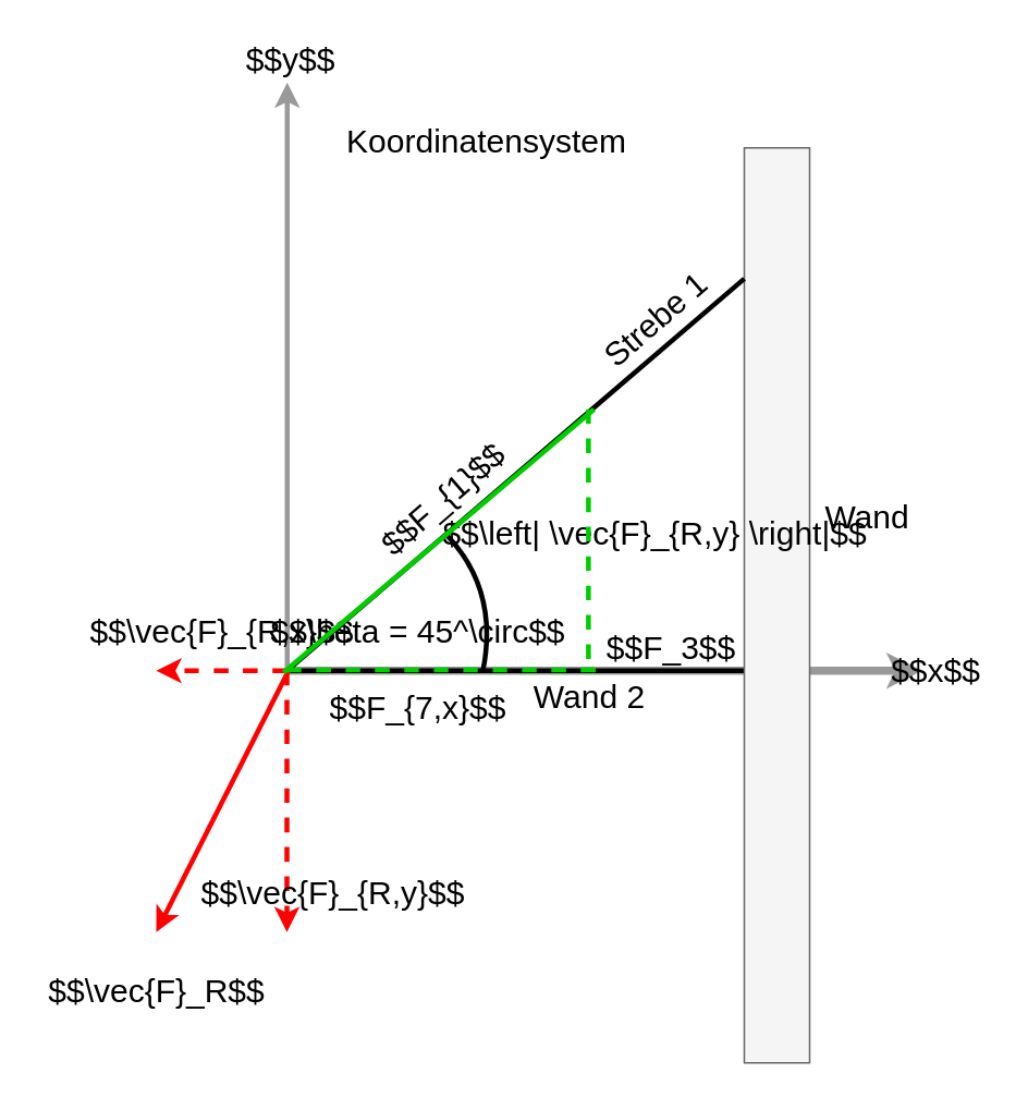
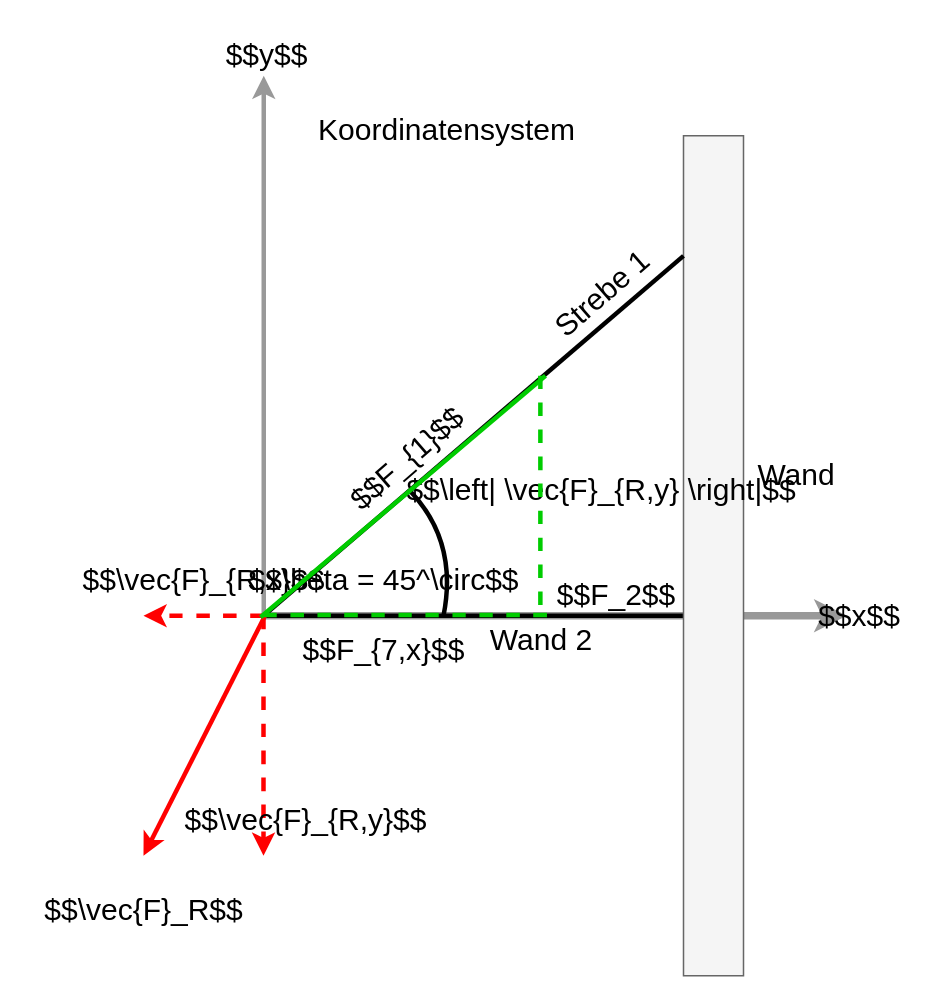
  <mxCell id="0" />
  <mxCell id="1" parent="0" />
  <mxCell id="2" value="" style="endArrow=classic;html=1;fontSize=20;strokeColor=#999999;strokeWidth=3;curved=1;" parent="1" edge="1"><mxGeometry width="50" height="50" relative="1" as="geometry"><mxPoint x="175.17" y="410" as="sourcePoint" /><mxPoint x="175.17" y="50" as="targetPoint" /></mxGeometry></mxCell>
  <mxCell id="3" value="" style="endArrow=classic;html=1;fontSize=20;strokeColor=#999999;strokeWidth=5;curved=1;" parent="1" edge="1"><mxGeometry width="50" height="50" relative="1" as="geometry"><mxPoint x="174" y="410" as="sourcePoint" /><mxPoint x="564" y="410" as="targetPoint" /></mxGeometry></mxCell>
  <mxCell id="4" value="" style="endArrow=none;html=1;rounded=0;strokeWidth=3;" parent="1" edge="1"><mxGeometry width="50" height="50" relative="1" as="geometry"><mxPoint x="175" y="410" as="sourcePoint" /><mxPoint x="465" y="410" as="targetPoint" /></mxGeometry></mxCell>
  <mxCell id="5" value="" style="rounded=0;whiteSpace=wrap;html=1;fillColor=#f5f5f5;fontColor=#333333;strokeColor=#666666;" parent="1" vertex="1"><mxGeometry x="455" y="90" width="40" height="560" as="geometry" /></mxCell>
  <mxCell id="6" value="" style="endArrow=none;html=1;rounded=0;entryX=0;entryY=0.143;entryDx=0;entryDy=0;entryPerimeter=0;strokeWidth=3;" parent="1" target="5" edge="1"><mxGeometry width="50" height="50" relative="1" as="geometry"><mxPoint x="175" y="410" as="sourcePoint" /><mxPoint x="335" y="340" as="targetPoint" /></mxGeometry></mxCell>
  <mxCell id="7" value="Strebe 1" style="text;html=1;resizable=0;autosize=1;align=center;verticalAlign=middle;points=[];fillColor=none;strokeColor=none;rounded=0;fontSize=20;rotation=319;" parent="1" vertex="1"><mxGeometry x="355" y="180" width="90" height="30" as="geometry" /></mxCell>
  <mxCell id="8" value="Wand 2" style="text;html=1;resizable=0;autosize=1;align=center;verticalAlign=middle;points=[];fillColor=none;strokeColor=none;rounded=0;fontSize=20;" parent="1" vertex="1"><mxGeometry x="315" y="410" width="90" height="30" as="geometry" /></mxCell>
  <mxCell id="9" value="Wand" style="text;html=1;resizable=0;autosize=1;align=center;verticalAlign=middle;points=[];fillColor=none;strokeColor=none;rounded=0;fontSize=20;" parent="1" vertex="1"><mxGeometry x="495" y="300" width="70" height="30" as="geometry" /></mxCell>
  <mxCell id="10" value="$$F_{1}$$" style="text;html=1;resizable=0;autosize=1;align=center;verticalAlign=middle;points=[];fillColor=none;strokeColor=none;rounded=0;fontSize=20;rotation=319;" parent="1" vertex="1"><mxGeometry x="215" y="290" width="110" height="30" as="geometry" /></mxCell>
- <mxCell id="11" value="$$F_3$$" style="text;html=1;resizable=0;autosize=1;align=center;verticalAlign=middle;points=[];fillColor=none;strokeColor=none;rounded=0;fontSize=20;" parent="1" vertex="1"><mxGeometry x="365" y="380" width="90" height="30" as="geometry" /></mxCell>
+ <mxCell id="11" value="$$F_2$$" style="text;html=1;resizable=0;autosize=1;align=center;verticalAlign=middle;points=[];fillColor=none;strokeColor=none;rounded=0;fontSize=20;" parent="1" vertex="1"><mxGeometry x="365" y="380" width="90" height="30" as="geometry" /></mxCell>
  <mxCell id="12" value="" style="endArrow=none;html=1;fontSize=20;strokeColor=#000000;strokeWidth=3;curved=1;" parent="1" edge="1"><mxGeometry width="50" height="50" relative="1" as="geometry"><mxPoint x="295" y="410" as="sourcePoint" /><mxPoint x="272" y="326" as="targetPoint" /><Array as="points"><mxPoint x="305" y="360" /></Array></mxGeometry></mxCell>
  <mxCell id="13" value="$$\beta = 45^\circ$$" style="text;html=1;resizable=0;autosize=1;align=center;verticalAlign=middle;points=[];fillColor=none;strokeColor=none;rounded=0;fontSize=20;" parent="1" vertex="1"><mxGeometry x="155" y="370" width="200" height="30" as="geometry" /></mxCell>
  <mxCell id="14" value="$$\vec{F}_R$$" style="text;html=1;resizable=0;autosize=1;align=center;verticalAlign=middle;points=[];fillColor=none;strokeColor=none;rounded=0;fontSize=20;" parent="1" vertex="1"><mxGeometry x="20" y="590" width="150" height="30" as="geometry" /></mxCell>
  <mxCell id="15" value="" style="endArrow=none;html=1;strokeWidth=3;fontSize=20;curved=1;strokeColor=#FF0000;startArrow=classic;startFill=1;" parent="1" edge="1"><mxGeometry width="50" height="50" relative="1" as="geometry"><mxPoint x="95" y="570" as="sourcePoint" /><mxPoint x="176" y="410" as="targetPoint" /></mxGeometry></mxCell>
  <mxCell id="16" value="Koordinatensystem" style="text;html=1;resizable=0;autosize=1;align=center;verticalAlign=middle;points=[];fillColor=none;strokeColor=none;rounded=0;fontSize=20;" parent="1" vertex="1"><mxGeometry x="202" y="70" width="190" height="30" as="geometry" /></mxCell>
  <mxCell id="17" value="$$x$$" style="text;html=1;resizable=0;autosize=1;align=center;verticalAlign=middle;points=[];fillColor=none;strokeColor=none;rounded=0;fontSize=20;" parent="1" vertex="1"><mxGeometry x="537" y="394" width="70" height="30" as="geometry" /></mxCell>
  <mxCell id="18" value="$$y$$" style="text;html=1;resizable=0;autosize=1;align=center;verticalAlign=middle;points=[];fillColor=none;strokeColor=none;rounded=0;fontSize=20;" parent="1" vertex="1"><mxGeometry x="142" y="20" width="70" height="30" as="geometry" /></mxCell>
  <mxCell id="19" value="" style="endArrow=classic;html=1;fontSize=20;strokeColor=#FF0000;strokeWidth=3;curved=1;dashed=1;" parent="1" edge="1"><mxGeometry width="50" height="50" relative="1" as="geometry"><mxPoint x="175" y="410" as="sourcePoint" /><mxPoint x="175" y="570" as="targetPoint" /></mxGeometry></mxCell>
  <mxCell id="20" value="$$\vec{F}_{R,y}$$" style="text;html=1;resizable=0;autosize=1;align=center;verticalAlign=middle;points=[];fillColor=none;strokeColor=none;rounded=0;fontSize=20;" parent="1" vertex="1"><mxGeometry x="113" y="530" width="180" height="30" as="geometry" /></mxCell>
  <mxCell id="21" value="" style="endArrow=classic;html=1;fontSize=20;strokeColor=#FF0000;strokeWidth=3;curved=1;dashed=1;" parent="1" edge="1"><mxGeometry width="50" height="50" relative="1" as="geometry"><mxPoint x="175" y="410" as="sourcePoint" /><mxPoint x="95" y="410" as="targetPoint" /></mxGeometry></mxCell>
  <mxCell id="22" value="$$\vec{F}_{R,x}$$" style="text;html=1;resizable=0;autosize=1;align=center;verticalAlign=middle;points=[];fillColor=none;strokeColor=none;rounded=0;fontSize=20;" parent="1" vertex="1"><mxGeometry x="45" y="370" width="180" height="30" as="geometry" /></mxCell>
  <mxCell id="23" value="" style="endArrow=none;html=1;fontSize=20;strokeColor=#00CC00;strokeWidth=3;curved=1;dashed=1;endFill=0;" parent="1" edge="1"><mxGeometry width="50" height="50" relative="1" as="geometry"><mxPoint x="175" y="409.58" as="sourcePoint" /><mxPoint x="365" y="409.58" as="targetPoint" /></mxGeometry></mxCell>
  <mxCell id="24" value="$$\left| \vec{F}_{R,y} \right|$$" style="text;html=1;resizable=0;autosize=1;align=center;verticalAlign=middle;points=[];fillColor=none;strokeColor=none;rounded=0;fontSize=20;" parent="1" vertex="1"><mxGeometry x="265" y="310" width="270" height="30" as="geometry" /></mxCell>
  <mxCell id="25" value="" style="endArrow=none;html=1;fontSize=20;strokeColor=#00CC00;strokeWidth=3;curved=1;dashed=1;endFill=0;" parent="1" edge="1"><mxGeometry width="50" height="50" relative="1" as="geometry"><mxPoint x="359.58" y="250" as="sourcePoint" /><mxPoint x="359.58" y="410" as="targetPoint" /></mxGeometry></mxCell>
  <mxCell id="26" value="" style="endArrow=none;html=1;strokeWidth=3;fontSize=20;curved=1;strokeColor=#00CC00;startArrow=none;startFill=0;" parent="1" edge="1"><mxGeometry width="50" height="50" relative="1" as="geometry"><mxPoint x="363" y="250" as="sourcePoint" /><mxPoint x="173" y="411" as="targetPoint" /></mxGeometry></mxCell>
  <mxCell id="27" value="$$F_{7,x}$$" style="text;html=1;resizable=0;autosize=1;align=center;verticalAlign=middle;points=[];fillColor=none;strokeColor=none;rounded=0;fontSize=20;" parent="1" vertex="1"><mxGeometry x="195" y="417" width="120" height="30" as="geometry" /></mxCell>
